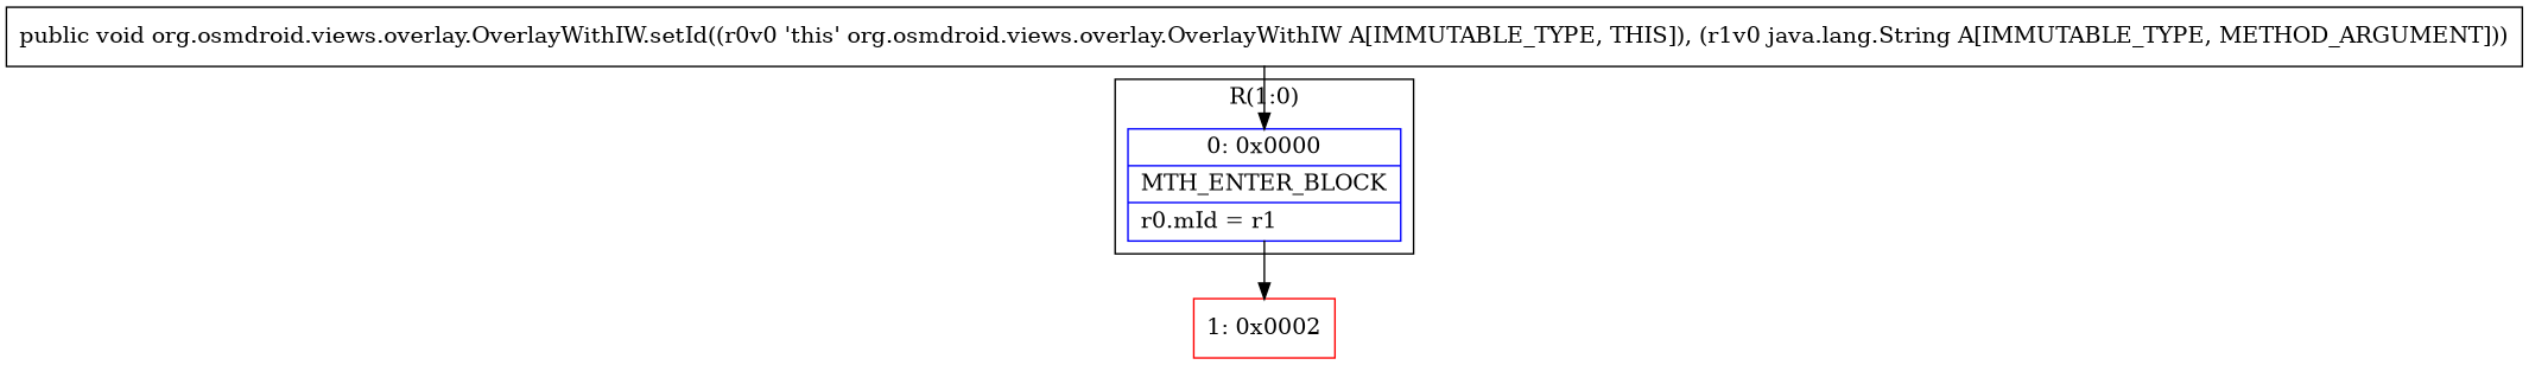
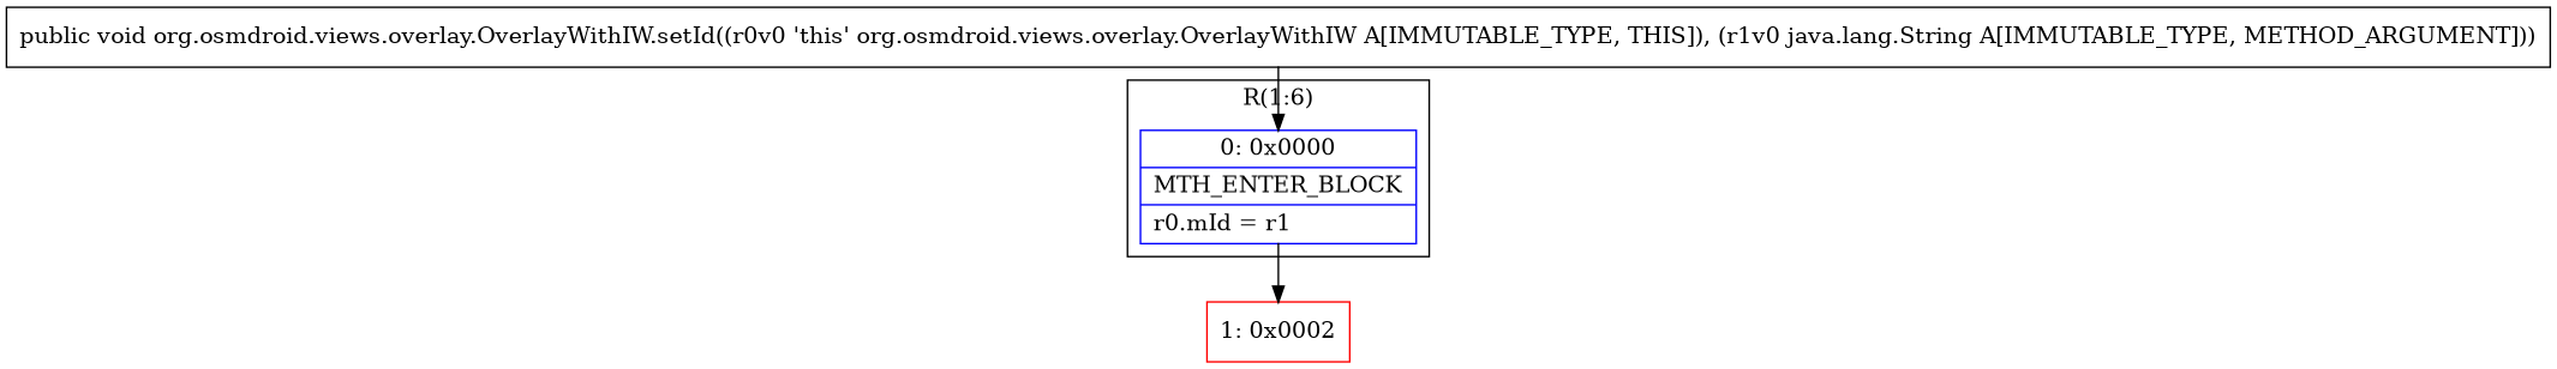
  digraph {
    node [shape=record]
    n1 [color=blue label="{0\:\ 0x0000|MTH_ENTER_BLOCK\l|r0.mId = r1\l}"]
    n2 [color=red label="{1\:\ 0x0002}"]
    n3 [label="{public void org.osmdroid.views.overlay.OverlayWithIW.setId((r0v0 'this' org.osmdroid.views.overlay.OverlayWithIW A[IMMUTABLE_TYPE, THIS]), (r1v0 java.lang.String A[IMMUTABLE_TYPE, METHOD_ARGUMENT])) }"]
    subgraph cluster_1 {
-     label="R(1:0)"
+     label="R(1:6)"
      n1
    }
    n1 -> n2
    n3 -> n1
  }
